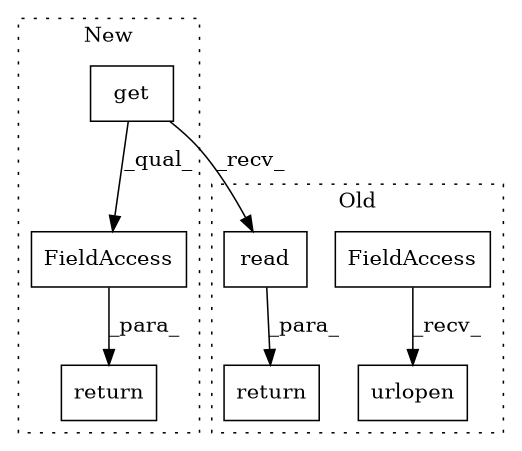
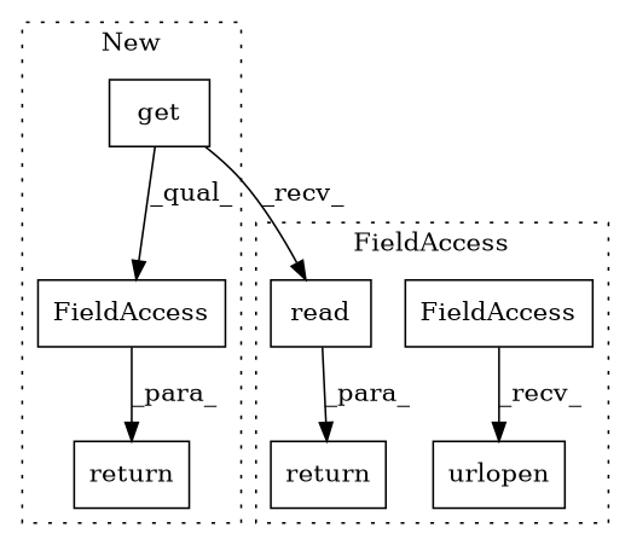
  digraph {
    node [a=32 l=7 shape=box]
    n1 [l="8,1" label=urlopen s="4998,5009"]
    n2 [a=22 l=14 label=FieldAccess s=4983]
    n3 [l=6 label=read s=5011]
    n4 [a=41 label=return s=4976]
    n5 [l="4,1" label=get s="4996,5003"]
    n6 [a=22 l=25 label=FieldAccess s=4987]
    n7 [a=41 label=return s=4980]
    subgraph cluster_1 {
-     label=Old
+     label=FieldAccess
      style=dotted
      n1
      n2
      n3
      n4
    }
    subgraph cluster_2 {
      label=New
      style=dotted
      n5
      n6
      n7
    }
    n2 -> n1 [label=_recv_]
    n3 -> n4 [label=_para_]
    n5 -> n3 [label=_recv_]
    n5 -> n6 [label=_qual_]
    n6 -> n7 [label=_para_]
  }
